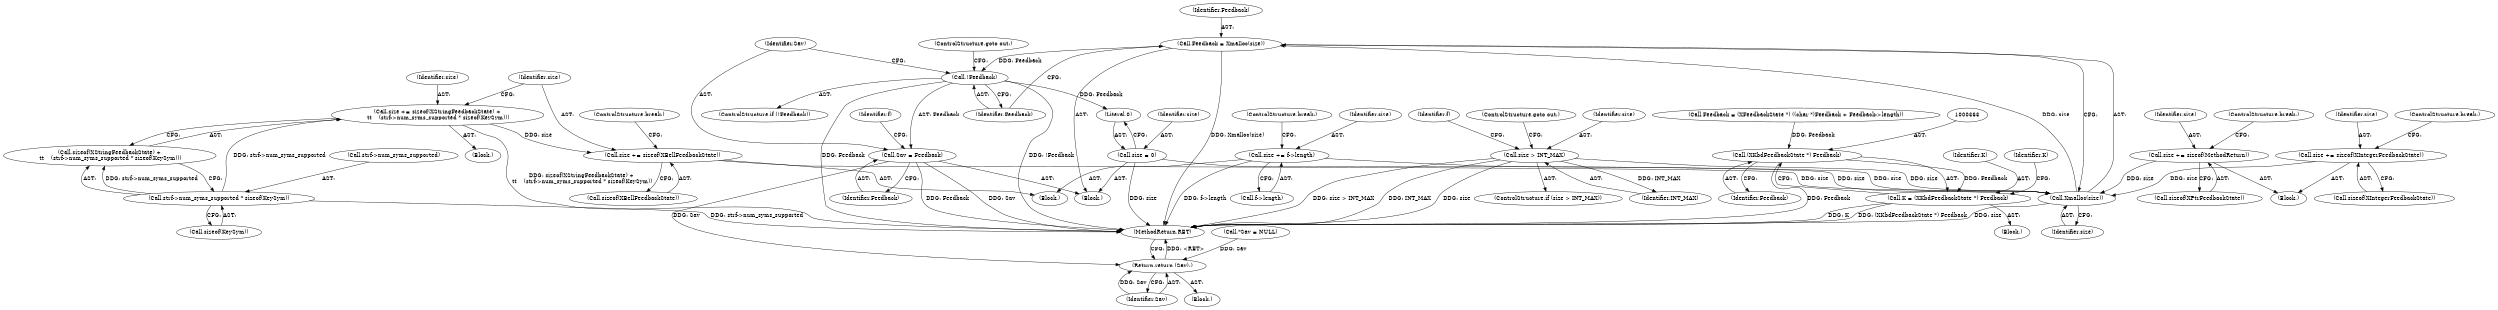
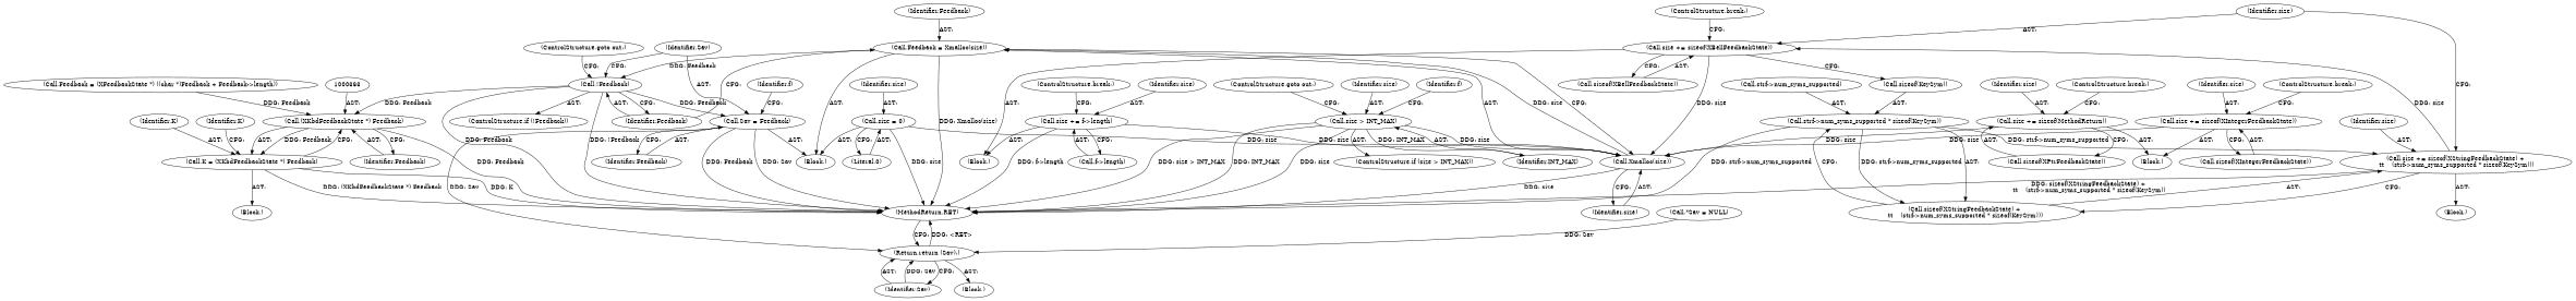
  digraph {
    n1 [label="(Call,Feedback = Xmalloc(size))"]
    n2 [label="(Call,Xmalloc(size))"]
    n3 [label="(Call,!Feedback)"]
    n4 [label="(Block,)"]
    n5 [label="(MethodReturn,RET)"]
    n6 [label="(Identifier,size)"]
    n7 [label="(Call,Sav = Feedback)"]
    n8 [label="(Call,(XKbdFeedbackState *) Feedback)"]
    n9 [label="(Identifier,Feedback)"]
    n10 [label="(ControlStructure,if (!Feedback))"]
    n11 [label="(Return,return (Sav);)"]
    n12 [label="(Call,size = 0)"]
    n13 [label="(Literal,0)"]
    n14 [label="(Call,size += f->length)"]
    n15 [label="(Block,)"]
    n16 [label="(Call,f->length)"]
    n17 [label="(Call,size > INT_MAX)"]
    n18 [label="(ControlStructure,if (size > INT_MAX))"]
    n19 [label="(Identifier,INT_MAX)"]
    n20 [label="(Call,size += sizeof(XIntegerFeedbackState))"]
    n21 [label="(Block,)"]
    n22 [label="(Call,sizeof(XIntegerFeedbackState))"]
    n23 [label="(Call,size += sizeof(MethodReturn))"]
    n24 [label="(Call,sizeof(XPtrFeedbackState))"]
    n25 [label="(Call,size += sizeof(XBellFeedbackState))"]
    n26 [label="(Call,sizeof(XBellFeedbackState))"]
    n27 [label="(Call,size += sizeof(XStringFeedbackState) +\n \t\t    (strf->num_syms_supported * sizeof(KeySym)))"]
    n28 [label="(Block,)"]
    n29 [label="(Call,sizeof(XStringFeedbackState) +\n \t\t    (strf->num_syms_supported * sizeof(KeySym)))"]
    n30 [label="(Call,strf->num_syms_supported * sizeof(KeySym))"]
    n31 [label="(Call,sizeof(KeySym))"]
    n32 [label="(Identifier,Feedback)"]
    n33 [label="(Call,K = (XKbdFeedbackState *) Feedback)"]
    n34 [label="(Identifier,Feedback)"]
    n35 [label="(Identifier,Sav)"]
    n36 [label="(Block,)"]
    n37 [label="(Block,)"]
    n38 [label="(Identifier,size)"]
    n39 [label="(ControlStructure,break;)"]
    n40 [label="(Identifier,K)"]
    n41 [label="(Identifier,f)"]
    n42 [label="(Identifier,size)"]
    n43 [label="(Identifier,size)"]
    n44 [label="(Call,*Sav = NULL)"]
    n45 [label="(ControlStructure,break;)"]
    n46 [label="(Identifier,f)"]
    n47 [label="(Identifier,size)"]
    n48 [label="(Identifier,size)"]
    n49 [label="(Call,strf->num_syms_supported)"]
    n50 [label="(Identifier,size)"]
    n51 [label="(ControlStructure,break;)"]
    n52 [label="(Identifier,K)"]
    n53 [label="(Identifier,Sav)"]
    n54 [label="(Call,Feedback = (XFeedbackState *) ((char *)Feedback + Feedback->length))"]
    n55 [label="(Identifier,size)"]
    n56 [label="(Identifier,Feedback)"]
    n57 [label="(ControlStructure,goto out;)"]
    n58 [label="(ControlStructure,break;)"]
    n59 [label="(ControlStructure,goto out;)"]
    1000363
    n1 -> n2 [label="CFG: "]
    n1 -> n3 [label="DDG: Feedback"]
    n1 -> n4 [label="AST: "]
    n1 -> n5 [label="DDG: Xmalloc(size)"]
    n2 -> n1 [label="AST: "]
    n2 -> n1 [label="DDG: size"]
    n2 -> n5 [label="DDG: size"]
    n2 -> n6 [label="CFG: "]
    n3 -> n5 [label="DDG: Feedback"]
    n3 -> n5 [label="DDG: !Feedback"]
-   n3 -> n7 [label="AST: Feedback"]
-   n3 -> n13 [label="DDG: Feedback"]
+   n3 -> n7 [label="DDG: Feedback"]
+   n3 -> n8 [label="DDG: Feedback"]
    n3 -> n9 [label="CFG: "]
    n3 -> n10 [label="AST: "]
    n5 -> n11 [label="CFG: "]
    n6 -> n2 [label="AST: "]
    n7 -> n4 [label="AST: "]
    n7 -> n5 [label="DDG: Sav"]
    n7 -> n5 [label="DDG: Feedback"]
    n7 -> n11 [label="DDG: Sav"]
    n7 -> n32 [label="CFG: "]
    n8 -> n5 [label="DDG: Feedback"]
    n8 -> n33 [label="AST: "]
    n8 -> n33 [label="DDG: Feedback"]
    n8 -> n34 [label="CFG: "]
    n9 -> n1 [label="CFG: "]
    n9 -> n3 [label="AST: "]
    n11 -> n5 [label="DDG: <RET>"]
    n11 -> n35 [label="CFG: "]
    n11 -> n36 [label="AST: "]
    n12 -> n2 [label="DDG: size"]
    n12 -> n4 [label="AST: "]
    n12 -> n5 [label="DDG: size"]
    n12 -> n13 [label="CFG: "]
    n13 -> n12 [label="AST: "]
    n14 -> n2 [label="DDG: size"]
    n14 -> n5 [label="DDG: f->length"]
    n14 -> n15 [label="AST: "]
    n14 -> n16 [label="CFG: "]
    n16 -> n14 [label="AST: "]
    n17 -> n2 [label="DDG: size"]
    n17 -> n5 [label="DDG: size > INT_MAX"]
    n17 -> n5 [label="DDG: INT_MAX"]
    n17 -> n5 [label="DDG: size"]
    n17 -> n18 [label="AST: "]
    n17 -> n19 [label="DDG: INT_MAX"]
    n19 -> n17 [label="AST: "]
    n20 -> n2 [label="DDG: size"]
    n20 -> n21 [label="AST: "]
    n20 -> n22 [label="CFG: "]
    n22 -> n20 [label="AST: "]
    n23 -> n2 [label="DDG: size"]
    n23 -> n21 [label="AST: "]
    n23 -> n24 [label="CFG: "]
    n24 -> n23 [label="AST: "]
    n25 -> n2 [label="DDG: size"]
    n25 -> n15 [label="AST: "]
    n25 -> n26 [label="CFG: "]
    n26 -> n25 [label="AST: "]
    n27 -> n5 [label="DDG: sizeof(XStringFeedbackState) +\n \t\t    (strf->num_syms_supported * sizeof(KeySym))"]
    n27 -> n25 [label="DDG: size"]
    n27 -> n28 [label="AST: "]
    n27 -> n29 [label="CFG: "]
    n29 -> n27 [label="AST: "]
    n29 -> n30 [label="CFG: "]
    n30 -> n5 [label="DDG: strf->num_syms_supported"]
    n30 -> n27 [label="DDG: strf->num_syms_supported"]
    n30 -> n29 [label="AST: "]
    n30 -> n29 [label="DDG: strf->num_syms_supported"]
-   n30 -> n31 [label="CFG: "]
+   n25 -> n31 [label="CFG: "]
    n31 -> n30 [label="AST: "]
    n32 -> n7 [label="AST: "]
    n33 -> n5 [label="DDG: K"]
    n33 -> n5 [label="DDG: (XKbdFeedbackState *) Feedback"]
    n33 -> n8 [label="CFG: "]
    n33 -> n37 [label="AST: "]
    n34 -> n8 [label="AST: "]
    n35 -> n11 [label="AST: "]
    n35 -> n11 [label="DDG: Sav"]
    n38 -> n12 [label="AST: "]
    n39 -> n25 [label="CFG: "]
    n40 -> n33 [label="AST: "]
    n41 -> n7 [label="CFG: "]
    n42 -> n25 [label="AST: "]
    n42 -> n27 [label="CFG: "]
    n43 -> n17 [label="AST: "]
    n44 -> n11 [label="DDG: Sav"]
    n45 -> n14 [label="CFG: "]
    n46 -> n17 [label="CFG: "]
    n47 -> n27 [label="AST: "]
    n48 -> n23 [label="AST: "]
    n49 -> n30 [label="AST: "]
    n50 -> n20 [label="AST: "]
    n51 -> n20 [label="CFG: "]
    n52 -> n33 [label="CFG: "]
    n53 -> n3 [label="CFG: "]
    n53 -> n7 [label="AST: "]
    n54 -> n8 [label="DDG: Feedback"]
    n55 -> n14 [label="AST: "]
    n56 -> n1 [label="AST: "]
    n57 -> n17 [label="CFG: "]
    n58 -> n23 [label="CFG: "]
    n59 -> n3 [label="CFG: "]
    1000363 -> n8 [label="AST: "]
  }
